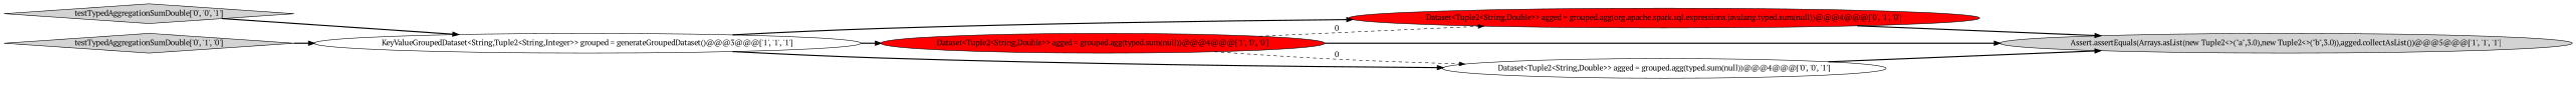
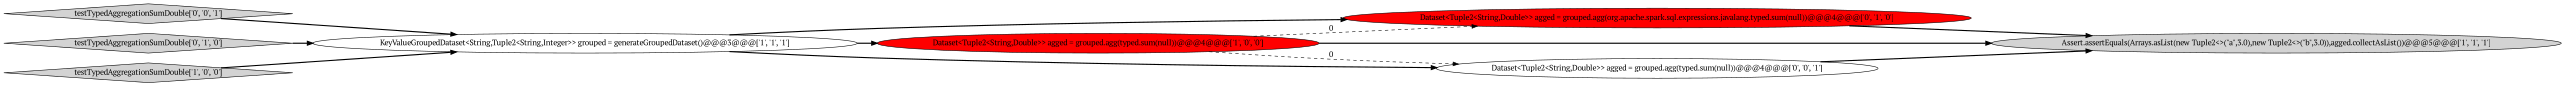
  digraph {
    rankdir=LR
    fontname="PT Serif"
    node [fillcolor=lightgray shape=ellipse style=filled fontname="PT Serif"]
    edge [style=bold fontname="PT Serif"]
    n1 [label="Assert.assertEquals(Arrays.asList(new Tuple2<>(\"a\",3.0),new Tuple2<>(\"b\",3.0)),agged.collectAsList())@@@5@@@['1', '1', '1']"]
    n2 [label="testTypedAggregationSumDouble['0', '0', '1']" shape=diamond]
    n3 [fillcolor=white label="KeyValueGroupedDataset<String,Tuple2<String,Integer>> grouped = generateGroupedDataset()@@@3@@@['1', '1', '1']"]
    n4 [fillcolor=red label="Dataset<Tuple2<String,Double>> agged = grouped.agg(typed.sum(null))@@@4@@@['1', '0', '0']"]
    n5 [fillcolor=red label="Dataset<Tuple2<String,Double>> agged = grouped.agg(org.apache.spark.sql.expressions.javalang.typed.sum(null))@@@4@@@['0', '1', '0']"]
    n6 [fillcolor=white label="Dataset<Tuple2<String,Double>> agged = grouped.agg(typed.sum(null))@@@4@@@['0', '0', '1']"]
    n7 [label="testTypedAggregationSumDouble['0', '1', '0']" shape=diamond]
+   n8 [label="testTypedAggregationSumDouble['1', '0', '0']" shape=diamond]
    n2 -> n3
    n3 -> n4
    n3 -> n5
    n3 -> n6
    n4 -> n1
    n4 -> n5 [label=0 style=dashed]
    n4 -> n6 [label=0 style=dashed]
    n5 -> n1
    n6 -> n1
    n7 -> n3
+   n8 -> n3
  }
